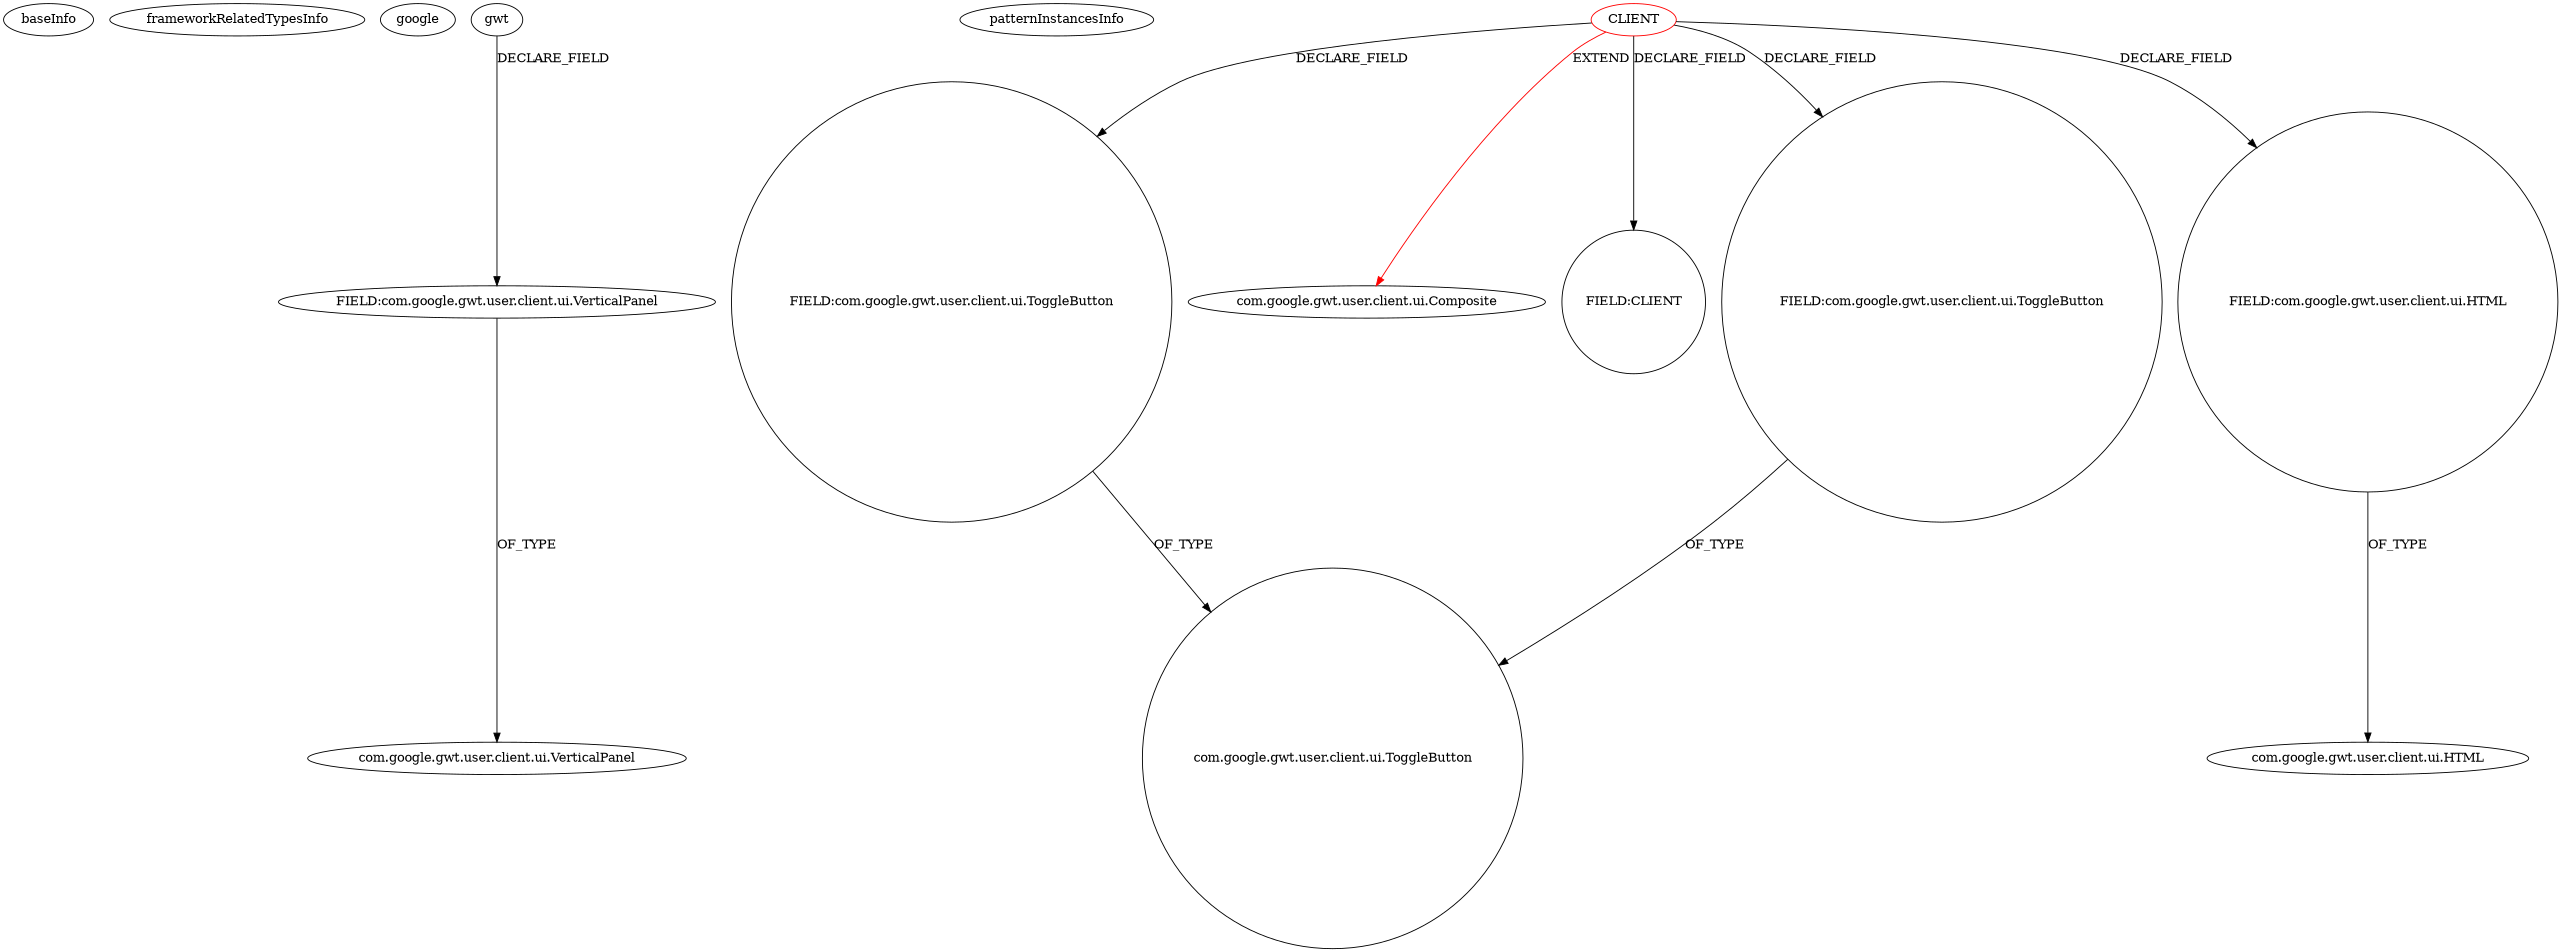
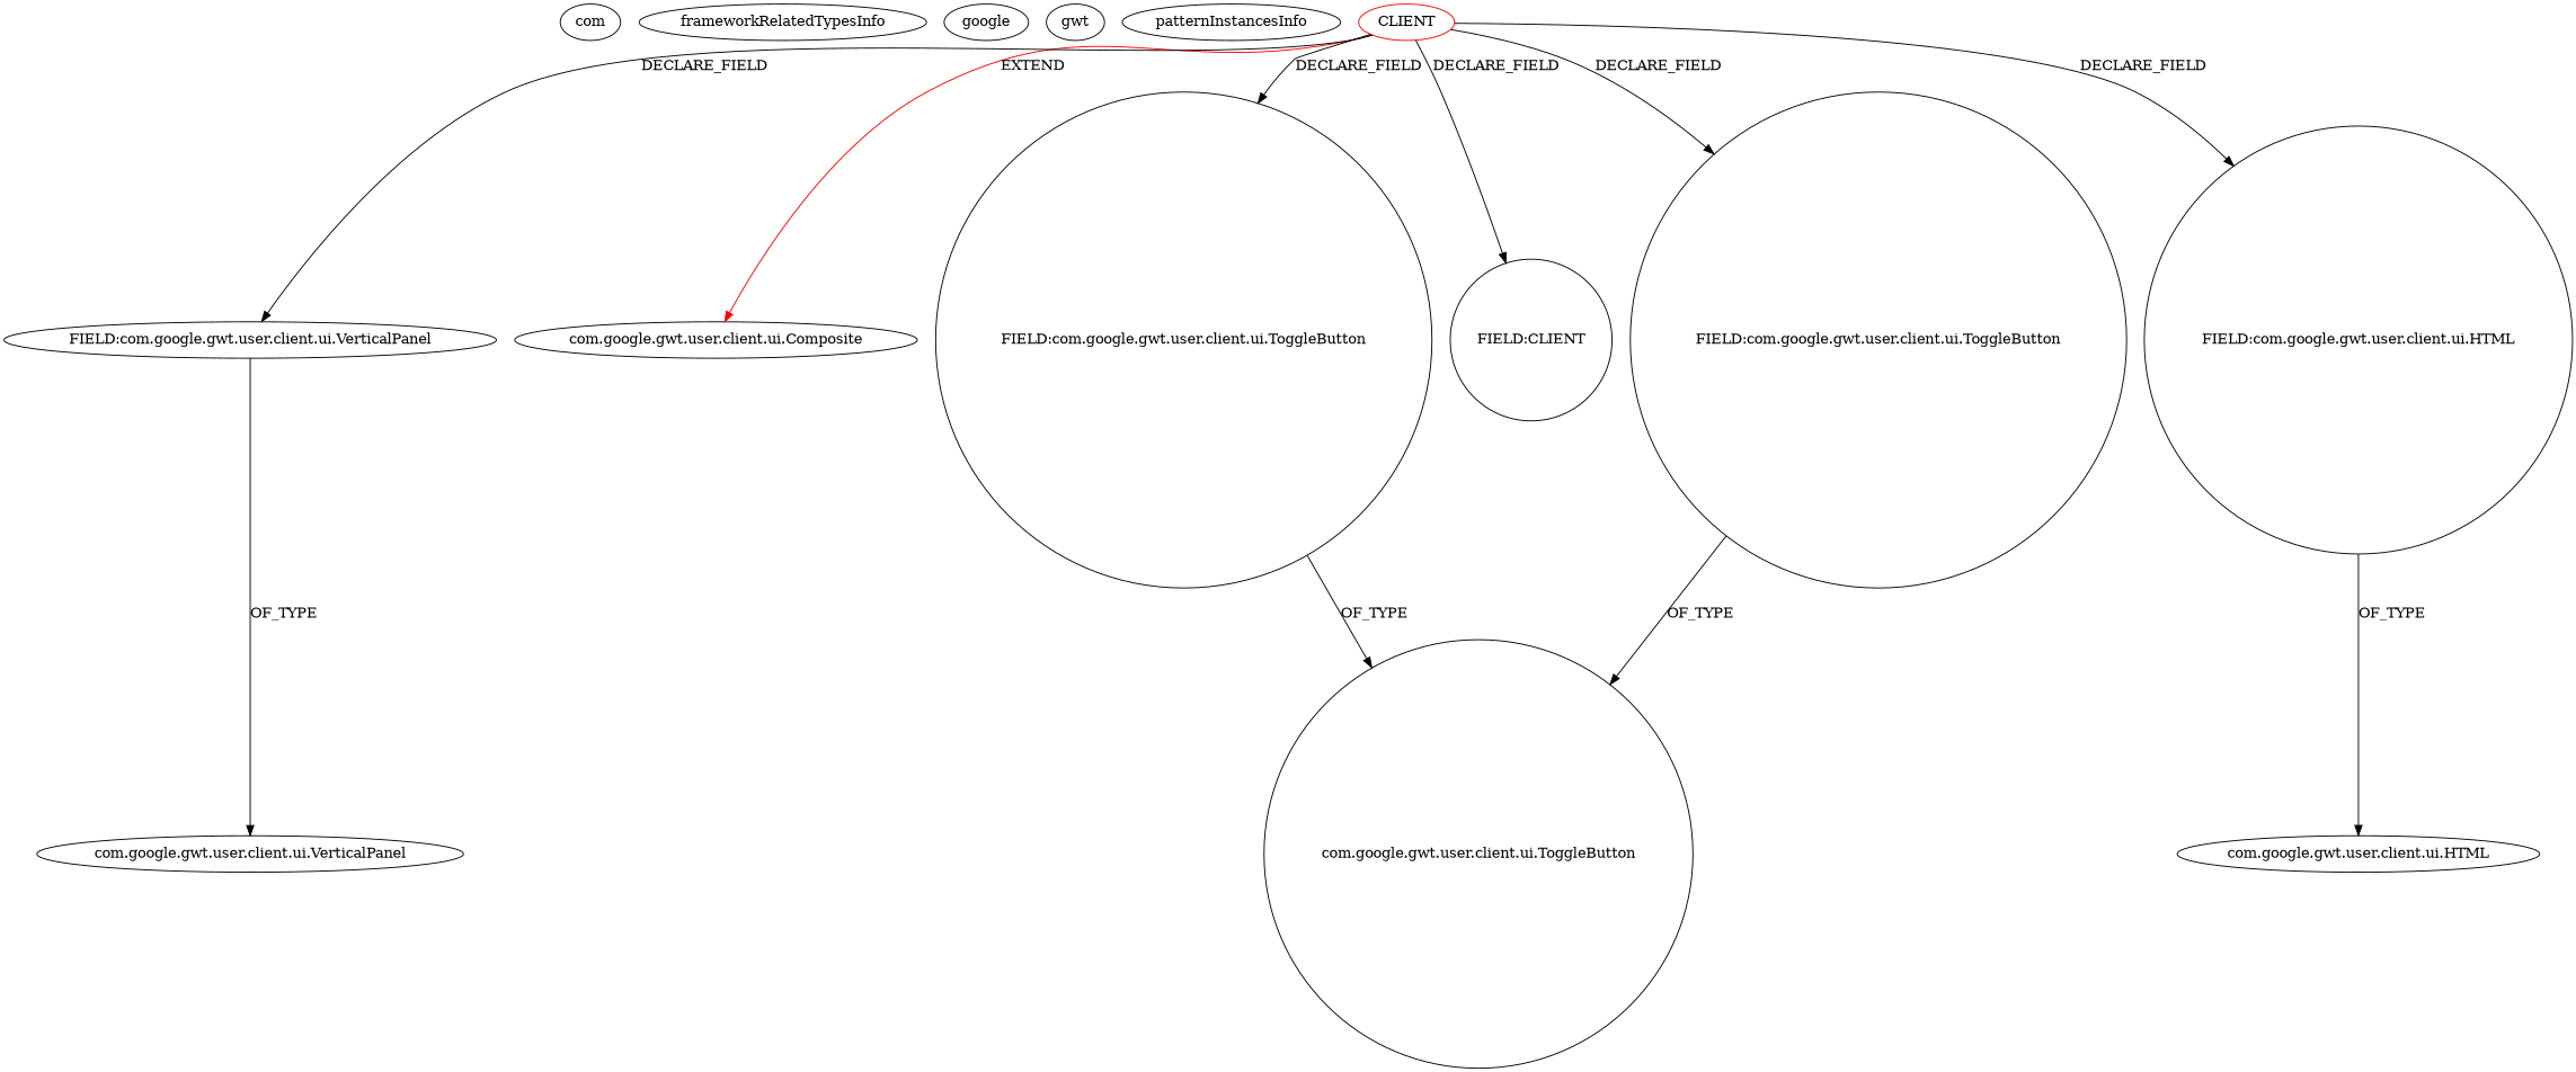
  digraph {
    node [isFrameworkType=false]
-   baseInfo [category=pattern graphId=905 isAnonymous=false possibleRelation=false isFrameworkType=""]
+   baseInfo [category=pattern graphId=905 isAnonymous=false possibleRelation=false label=com isFrameworkType=""]
    frameworkRelatedTypesInfo [0="com.google.gwt.user.client.ui.Composite" isFrameworkType=""]
    n3 [label=google isFrameworkType=""]
    n4 [frequency=2.0 label=gwt patternRootClient=0 isFrameworkType=""]
    patternInstancesInfo [0="daonb-obudget~/daonb-obudget/obudget-master/src/client/src/org/obudget/client/TimeLineCharter.java~TimeLineCharter~1143" 1="daonb-obudget~/daonb-obudget/obudget-master/src/client/src/org/obudget/client/PieCharter.java~PieCharter~1165" isFrameworkType=""]
    n6 [label="FIELD:com.google.gwt.user.client.ui.ToggleButton" shape=circle vertexType=FIELD_DECLARATION]
    n7 [label="com.google.gwt.user.client.ui.ToggleButton" shape=circle vertexType=FRAMEWORK_CLASS_TYPE]
    n8 [color=red label=CLIENT vertexType=ROOT_CLIENT_CLASS_DECLARATION]
    n9 [label="com.google.gwt.user.client.ui.Composite" vertexType=FRAMEWORK_CLASS_TYPE]
    n10 [label="FIELD:com.google.gwt.user.client.ui.VerticalPanel" shape=ellipse vertexType=FIELD_DECLARATION]
    n11 [label="FIELD:CLIENT" shape=circle vertexType=FIELD_DECLARATION]
    n12 [label="FIELD:com.google.gwt.user.client.ui.HTML" shape=circle vertexType=FIELD_DECLARATION]
    n13 [label="FIELD:com.google.gwt.user.client.ui.ToggleButton" shape=circle vertexType=FIELD_DECLARATION]
    n14 [label="com.google.gwt.user.client.ui.VerticalPanel" vertexType=FRAMEWORK_CLASS_TYPE]
    n15 [label="com.google.gwt.user.client.ui.HTML" vertexType=FRAMEWORK_CLASS_TYPE]
    n6 -> n7 [label=OF_TYPE]
    n8 -> n6 [label=DECLARE_FIELD]
    n8 -> n9 [color=red label=EXTEND]
-   n4 -> n10 [label=DECLARE_FIELD]
+   n8 -> n10 [label=DECLARE_FIELD]
    n8 -> n11 [label=DECLARE_FIELD]
    n8 -> n12 [label=DECLARE_FIELD]
    n8 -> n13 [label=DECLARE_FIELD]
    n10 -> n14 [label=OF_TYPE]
    n12 -> n15 [label=OF_TYPE]
    n13 -> n7 [label=OF_TYPE]
  }
